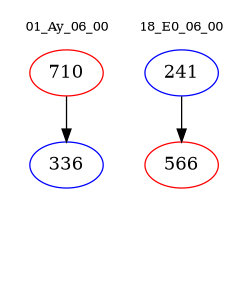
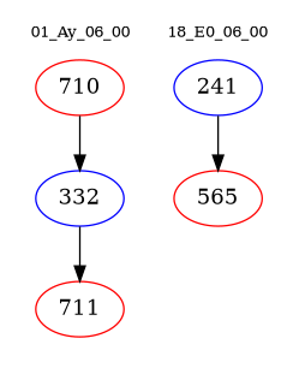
  digraph {
    node [color=red]
    edge [color=black]
-   n1 [color=blue label=336]
+   n1 [color=blue label=332]
    n2 [label=710]
+   n3 [label=711]
    n4 [color=blue label=241]
-   n5 [label=566]
+   n5 [label=565]
    subgraph cluster_1 {
      color=white
      fontsize=10
      label="01_Ay_06_00"
      n1
      n2
+     n3
    }
    subgraph cluster_2 {
      color=white
      fontsize=10
      label="18_E0_06_00"
      n4
      n5
    }
+   n1 -> n3
    n2 -> n1
    n4 -> n5
  }
